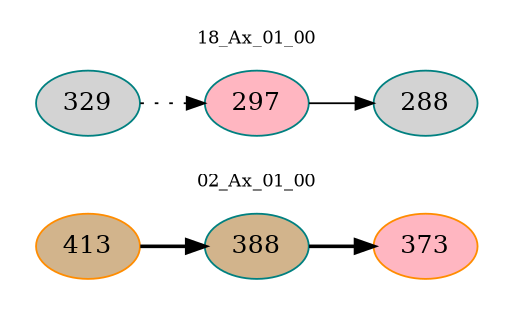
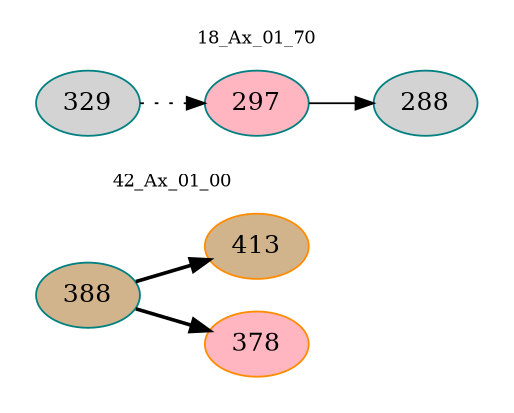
  digraph {
    rankdir=LR
    node [color=teal fillcolor=tan style=filled]
    edge [color=black style=bold]
    n1 [label=388]
-   n2 [color=darkorange fillcolor=lightpink label=373]
+   n2 [color=darkorange fillcolor=lightpink label=378]
    n3 [color=darkorange label=413]
    n4 [fillcolor=lightpink label=297]
    n5 [fillcolor=lightgrey label=288]
    n6 [fillcolor=lightgrey label=329]
    subgraph cluster_1 {
      color=white
      fontsize=10
-     label="02_Ax_01_00"
+     label="42_Ax_01_00"
      n1
      n2
      n3
    }
    subgraph cluster_2 {
      color=white
      fontsize=10
-     label="18_Ax_01_00"
+     label="18_Ax_01_70"
      n4
      n5
      n6
    }
    n1 -> n2
-   n3 -> n1
+   n1 -> n3
    n4 -> n5 [style=solid]
    n6 -> n4 [style=dotted]
  }
